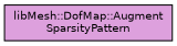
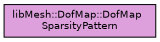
  digraph {
    rankdir=LR
-   n1 [color=black fillcolor=plum fontname=Helvetica fontsize=10 height=0.2 label="libMesh::DofMap::Augment\lSparsityPattern" shape=record style=filled width=0.4]
+   n1 [color=black fillcolor=plum fontname=Helvetica fontsize=10 height=0.2 label="libMesh::DofMap::DofMap\lSparsityPattern" shape=record style=filled width=0.4]
  }
